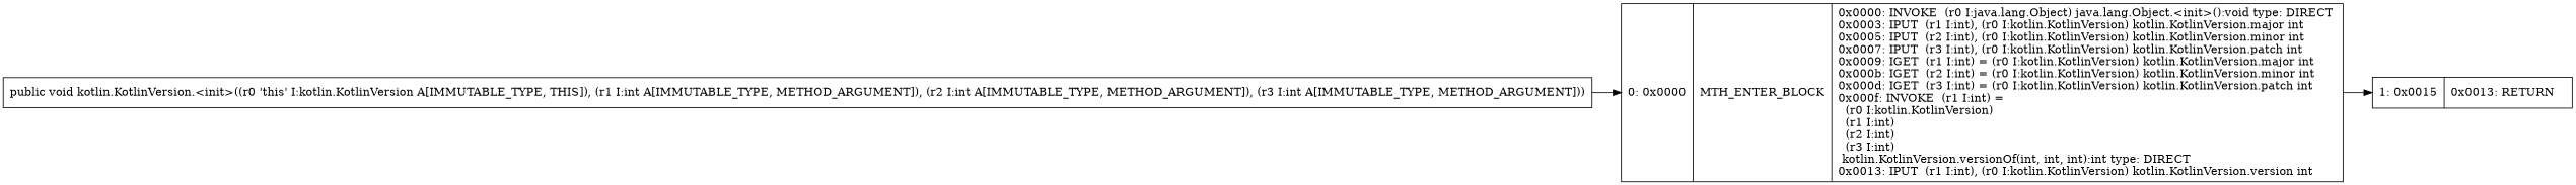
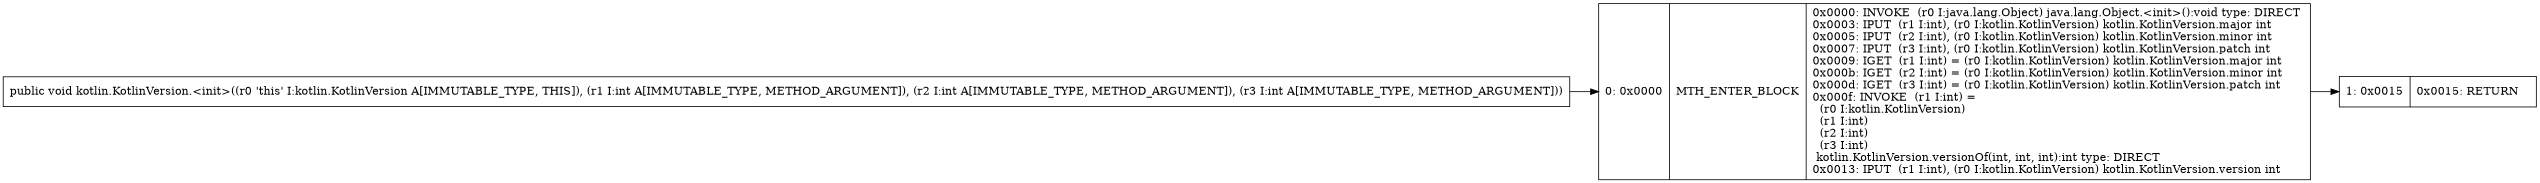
  digraph {
    rankdir=LR
    node [shape=record]
    n1 [label="{0\:\ 0x0000|MTH_ENTER_BLOCK\l|0x0000: INVOKE  (r0 I:java.lang.Object) java.lang.Object.\<init\>():void type: DIRECT \l0x0003: IPUT  (r1 I:int), (r0 I:kotlin.KotlinVersion) kotlin.KotlinVersion.major int \l0x0005: IPUT  (r2 I:int), (r0 I:kotlin.KotlinVersion) kotlin.KotlinVersion.minor int \l0x0007: IPUT  (r3 I:int), (r0 I:kotlin.KotlinVersion) kotlin.KotlinVersion.patch int \l0x0009: IGET  (r1 I:int) = (r0 I:kotlin.KotlinVersion) kotlin.KotlinVersion.major int \l0x000b: IGET  (r2 I:int) = (r0 I:kotlin.KotlinVersion) kotlin.KotlinVersion.minor int \l0x000d: IGET  (r3 I:int) = (r0 I:kotlin.KotlinVersion) kotlin.KotlinVersion.patch int \l0x000f: INVOKE  (r1 I:int) = \l  (r0 I:kotlin.KotlinVersion)\l  (r1 I:int)\l  (r2 I:int)\l  (r3 I:int)\l kotlin.KotlinVersion.versionOf(int, int, int):int type: DIRECT \l0x0013: IPUT  (r1 I:int), (r0 I:kotlin.KotlinVersion) kotlin.KotlinVersion.version int \l}"]
-   n2 [label="{1\:\ 0x0015|0x0013: RETURN   \l}"]
+   n2 [label="{1\:\ 0x0015|0x0015: RETURN   \l}"]
    n3 [label="{public void kotlin.KotlinVersion.\<init\>((r0 'this' I:kotlin.KotlinVersion A[IMMUTABLE_TYPE, THIS]), (r1 I:int A[IMMUTABLE_TYPE, METHOD_ARGUMENT]), (r2 I:int A[IMMUTABLE_TYPE, METHOD_ARGUMENT]), (r3 I:int A[IMMUTABLE_TYPE, METHOD_ARGUMENT])) }"]
    n1 -> n2
    n3 -> n1
  }
